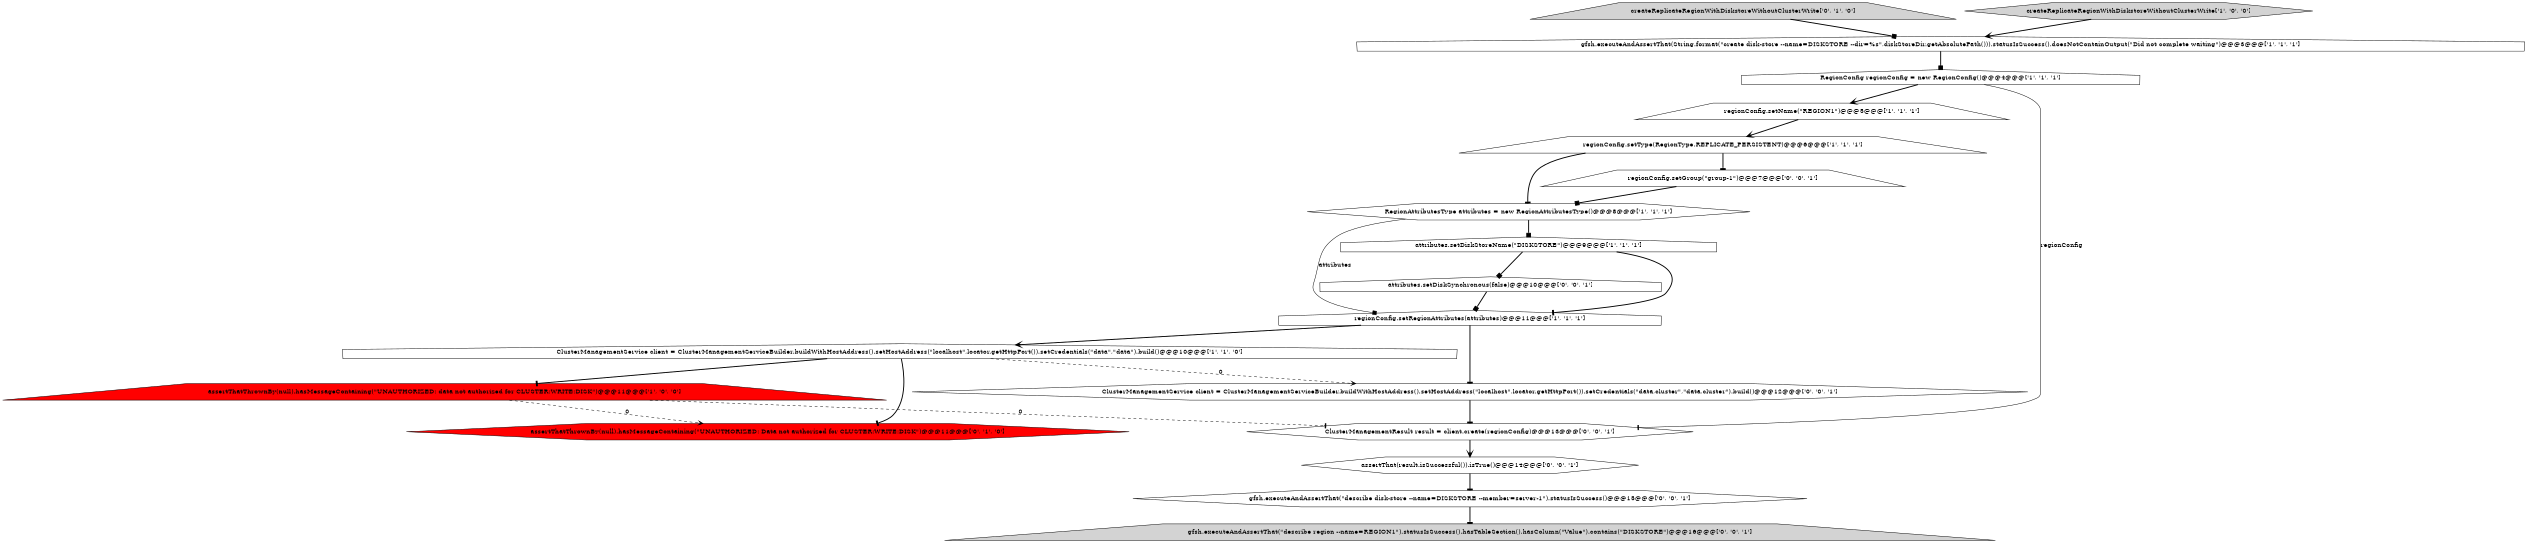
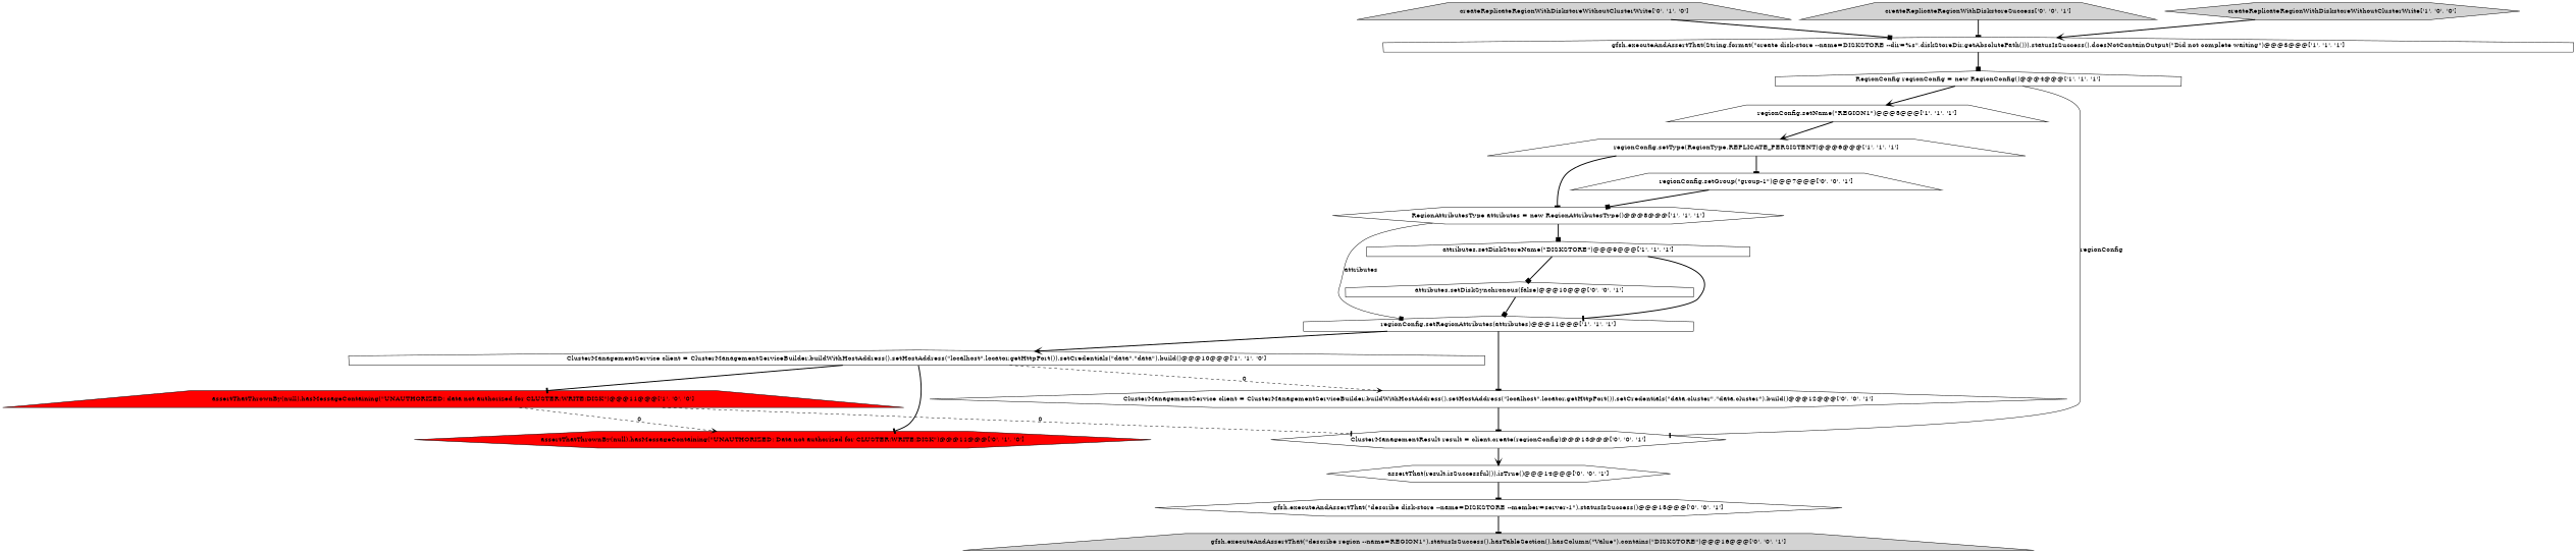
  digraph {
    node [fillcolor=white shape=hexagon style=filled]
    edge [style=bold arrowhead=tee]
    n1 [fillcolor=red label="assertThatThrownBy(null).hasMessageContaining(\"UNAUTHORIZED: Data not authorized for CLUSTER:WRITE:DISK\")@@@11@@@['0', '1', '0']"]
    n2 [label="RegionConfig regionConfig = new RegionConfig()@@@4@@@['1', '1', '1']" shape=house]
    n3 [label="regionConfig.setName(\"REGION1\")@@@5@@@['1', '1', '1']" shape=trapezium]
    n4 [label="ClusterManagementResult result = client.create(regionConfig)@@@13@@@['0', '0', '1']"]
    n5 [label="regionConfig.setRegionAttributes(attributes)@@@11@@@['1', '1', '1']" shape=house]
    n6 [label="ClusterManagementService client = ClusterManagementServiceBuilder.buildWithHostAddress().setHostAddress(\"localhost\",locator.getHttpPort()).setCredentials(\"data\",\"data\").build()@@@10@@@['1', '1', '0']" shape=house]
    n7 [label="ClusterManagementService client = ClusterManagementServiceBuilder.buildWithHostAddress().setHostAddress(\"localhost\",locator.getHttpPort()).setCredentials(\"data,cluster\",\"data,cluster\").build()@@@12@@@['0', '0', '1']"]
    n8 [label="RegionAttributesType attributes = new RegionAttributesType()@@@8@@@['1', '1', '1']"]
    n9 [label="attributes.setDiskStoreName(\"DISKSTORE\")@@@9@@@['1', '1', '1']" shape=house]
    n10 [fillcolor=lightgray label="createReplicateRegionWithDiskstoreWithoutClusterWrite['0', '1', '0']" shape=trapezium]
    n11 [label="gfsh.executeAndAssertThat(String.format(\"create disk-store --name=DISKSTORE --dir=%s\",diskStoreDir.getAbsolutePath())).statusIsSuccess().doesNotContainOutput(\"Did not complete waiting\")@@@3@@@['1', '1', '1']" shape=house]
    n12 [fillcolor=lightgray label="gfsh.executeAndAssertThat(\"describe region --name=REGION1\").statusIsSuccess().hasTableSection().hasColumn(\"Value\").contains(\"DISKSTORE\")@@@16@@@['0', '0', '1']" shape=trapezium]
    n13 [fillcolor=red label="assertThatThrownBy(null).hasMessageContaining(\"UNAUTHORIZED: data not authorized for CLUSTER:WRITE:DISK\")@@@11@@@['1', '0', '0']" shape=trapezium]
    n14 [label="regionConfig.setType(RegionType.REPLICATE_PERSISTENT)@@@6@@@['1', '1', '1']" shape=trapezium]
    n15 [label="regionConfig.setGroup(\"group-1\")@@@7@@@['0', '0', '1']" shape=trapezium]
    n16 [label="attributes.setDiskSynchronous(false)@@@10@@@['0', '0', '1']" shape=house]
    n17 [label="assertThat(result.isSuccessful()).isTrue()@@@14@@@['0', '0', '1']"]
    n18 [label="gfsh.executeAndAssertThat(\"describe disk-store --name=DISKSTORE --member=server-1\").statusIsSuccess()@@@15@@@['0', '0', '1']"]
+   n19 [fillcolor=lightgray label="createReplicateRegionWithDiskstoreSuccess['0', '0', '1']" shape=trapezium]
    n20 [fillcolor=lightgray label="createReplicateRegionWithDiskstoreWithoutClusterWrite['1', '0', '0']"]
    n2 -> n3 [arrowhead=vee]
    n2 -> n4 [label=regionConfig style=solid]
    n3 -> n14 [arrowhead=vee]
    n4 -> n17 [arrowhead=vee]
    n5 -> n6 [arrowhead=vee]
    n5 -> n7
    n6 -> n1
    n6 -> n7 [label=0 style=dashed arrowhead=vee]
    n6 -> n13
    n7 -> n4
    n8 -> n5 [label=attributes style=solid arrowhead=box]
    n8 -> n9 [arrowhead=box]
    n9 -> n5
    n9 -> n16 [arrowhead=box]
    n10 -> n11 [arrowhead=box]
    n11 -> n2 [arrowhead=box]
    n13 -> n1 [label=0 style=dashed arrowhead=vee]
    n13 -> n4 [label=0 style=dashed]
    n14 -> n8
    n14 -> n15
    n15 -> n8 [arrowhead=box]
    n16 -> n5 [arrowhead=box]
    n17 -> n18
    n18 -> n12
+   n19 -> n11
    n20 -> n11 [arrowhead=vee]
  }
